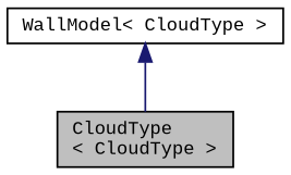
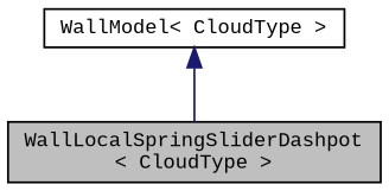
  digraph {
    fontname="Liberation Mono"
    node [color=black fontname="Liberation Mono" fontsize=10 shape=record]
-   n1 [fillcolor=grey75 fontcolor=black height=0.2 label="CloudType\l\< CloudType \>" style=filled width=0.4]
+   n1 [fillcolor=grey75 fontcolor=black height=0.2 label="WallLocalSpringSliderDashpot\l\< CloudType \>" style=filled width=0.4]
    n2 [height=0.2 label="WallModel\< CloudType \>" width=0.4]
    n2 -> n1 [color=midnightblue dir=back fontname="Liberation Mono" fontsize=10 labelfontname=Helvetica labelfontsize=10 style=solid]
  }
